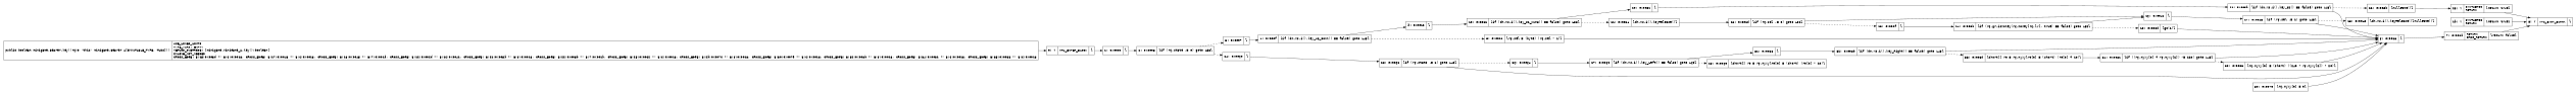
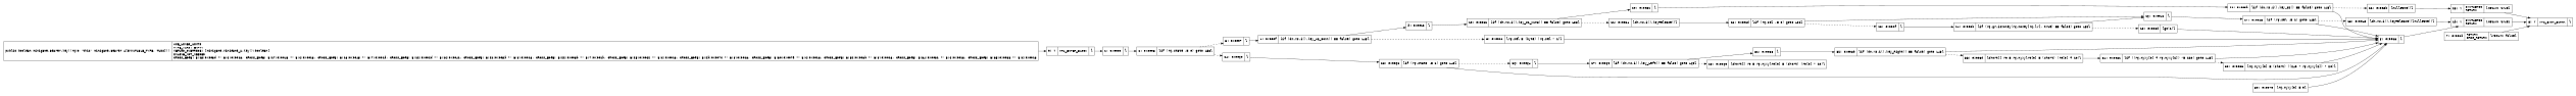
  digraph {
    fontname="DejaVu Sans Mono"
    rankdir=LR
    node [fontname="DejaVu Sans Mono" shape=record]
    edge [fontname="DejaVu Sans Mono"]
    n1 [label="{0\:\ ?|MTH_ENTER_BLOCK\l|l}"]
    n2 [label="{1\:\ 0x0000|l}"]
    n3 [label="{2\:\ 0x0005|lif (r6.state != 0) goto L58l}"]
    n4 [label="{3\:\ 0x0007|l}"]
    n5 [label="{24\:\ 0x0060|l}"]
    n6 [label="{4\:\ 0x000f|lif (dm.Ms.i().key_Up_Down() == false) goto L45l}"]
    n7 [label="{25\:\ 0x0062|lif (r6.state != 1) goto L43l}"]
    n8 [label="{5\:\ 0x0011|lr6.sel = (byte) (r6.sel ^ 1)l}"]
    n9 [label="{9\:\ 0x001a|l}"]
    n10 [label="{6\:\ 0x0018|l}"]
    n11 [label="{10\:\ 0x0022|lif (dm.Ms.i().key_S1_Num5() == false) goto L55l}"]
    n12 [label="{7\:\ 0x0019|RETURN\lORIG_RETURN\l|lreturn falsel}"]
    n13 [label="{8\:\ ?|MTH_EXIT_BLOCK\l|l}"]
    n14 [label="{11\:\ 0x0024|ldm.Ms.i().keyRelease()l}"]
    n15 [label="{20\:\ 0x0051|l}"]
    n16 [label="{12\:\ 0x002d|lif (r6.sel != 0) goto L52l}"]
    n17 [label="{21\:\ 0x0059|lif (dm.Ms.i().key_S2() == false) goto L43l}"]
    n18 [label="{13\:\ 0x002f|l}"]
    n19 [label="{16\:\ 0x0041|l}"]
    n20 [label="{14\:\ 0x003b|lif (r6.gr.isMoney(r6.money[r6.lv], true) == false) goto L52l}"]
    n21 [label="{17\:\ 0x0043|lif (r6.sel != 1) goto L43l}"]
    n22 [label="{15\:\ 0x003d|lgo(1)l}"]
    n23 [label="{18\:\ 0x0045|ldm.Ms.i().keyRelease()lnullGame()l}"]
    n24 [label="{19\:\ ?|SYNTHETIC\lRETURN\l|lreturn truel}"]
    n25 [label="{22\:\ 0x005b|lnullGame()l}"]
    n26 [label="{23\:\ ?|SYNTHETIC\lRETURN\l|lreturn truel}"]
    n27 [label="{26\:\ 0x0064|l}"]
    n28 [label="{27\:\ 0x006c|lif (dm.Ms.i().key_Left() == false) goto L65l}"]
    n29 [label="{28\:\ 0x006e|lshort[] r0 = r6.myxylr0[0] = (short) (r0[0] \- 10)l}"]
    n30 [label="{31\:\ 0x0083|l}"]
    n31 [label="{32\:\ 0x008b|lif (dm.Ms.i().key_Right() == false) goto L43l}"]
    n32 [label="{30\:\ 0x007e|lr6.myxy[0] = 0l}"]
    n33 [label="{33\:\ 0x008d|lshort[] r0 = r6.myxylr0[0] = (short) (r0[0] + 10)l}"]
    n34 [label="{34\:\ 0x00a1|lif ((r6.myxy[0] + r6.myxy[2]) \<= 220) goto L43l}"]
    n35 [label="{35\:\ 0x00a3|lr6.myxy[0] = (short) ((240 \- r6.myxy[2]) \- 20)l}"]
    n36 [label="{public boolean minigame.Bearer.key((r6v0 'this' minigame.Bearer A[IMMUTABLE_TYPE, THIS]))  | USE_LINES_HINTS\lTYPE_VARS: EMPTY\lMETHOD_OVERRIDE: [minigame.MiniGame_H.key():boolean]\lINLINE_NOT_NEEDED\lCROSS_EDGE: B:15:0x003d \-\> B:6:0x0018, CROSS_EDGE: B:17:0x0043 \-\> B:6:0x0018, CROSS_EDGE: B:18:0x0045 \-\> B:7:0x0019, CROSS_EDGE: B:12:0x002d \-\> B:16:0x0041, CROSS_EDGE: B:21:0x0059 \-\> B:6:0x0018, CROSS_EDGE: B:22:0x005b \-\> B:7:0x0019, CROSS_EDGE: B:25:0x0062 \-\> B:6:0x0018, CROSS_EDGE: B:29:0x007c \-\> B:6:0x0018, CROSS_EDGE: B:30:0x007e \-\> B:6:0x0018, CROSS_EDGE: B:32:0x008b \-\> B:6:0x0018, CROSS_EDGE: B:34:0x00a1 \-\> B:6:0x0018, CROSS_EDGE: B:35:0x00a3 \-\> B:6:0x0018\l}"]
    n1 -> n2
    n2 -> n3
    n3 -> n4 [style=dashed]
    n3 -> n5 [style=dashed]
    n4 -> n6
    n5 -> n7
    n6 -> n8 [style=dashed]
    n6 -> n9
    n7 -> n10
    n7 -> n27 [style=dashed]
    n8 -> n10
    n9 -> n11
-   n10 -> n12
+   n10 -> n24
    n11 -> n14 [style=dashed]
    n11 -> n15
    n12 -> n13
    n14 -> n16
    n15 -> n17
    n16 -> n18 [style=dashed]
    n16 -> n19
    n17 -> n10
    n17 -> n25 [style=dashed]
    n18 -> n20
    n19 -> n21
    n20 -> n19
    n20 -> n22 [style=dashed]
    n21 -> n10
    n21 -> n23 [style=dashed]
    n22 -> n10
+   n23 -> n24
    n24 -> n13
    n25 -> n26
    n26 -> n13
    n27 -> n28
    n28 -> n29 [style=dashed]
    n28 -> n30
    n30 -> n31
    n31 -> n10
    n31 -> n33 [style=dashed]
    n32 -> n10
    n33 -> n34
    n34 -> n10
    n34 -> n35 [style=dashed]
    n35 -> n10
    n36 -> n1
  }
